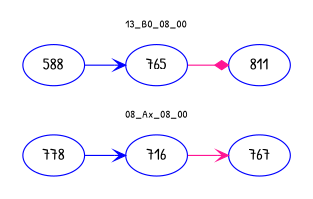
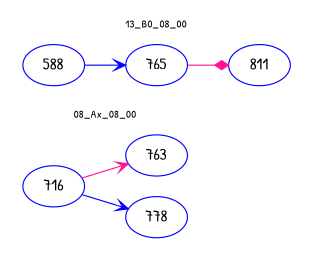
  digraph {
    fontname="Patrick Hand"
    rankdir=LR
    node [color=blue fontname="Patrick Hand"]
    edge [arrowhead=vee color=blue fontname="Patrick Hand"]
    n1 [label=778]
    n2 [label=716]
-   n3 [label=767]
+   n3 [label=763]
    n4 [label=588]
    n5 [label=765]
    n6 [label=811]
    subgraph cluster_1 {
      color=white
      fontsize=10
      label="08_Ax_08_00"
      n1
      n2
      n3
    }
    subgraph cluster_2 {
      color=white
      fontsize=10
      label="13_B0_08_00"
      n4
      n5
      n6
    }
-   n1 -> n2
+   n2 -> n1
    n2 -> n3 [color=deeppink]
    n4 -> n5
    n5 -> n6 [arrowhead=diamond color=deeppink]
  }
